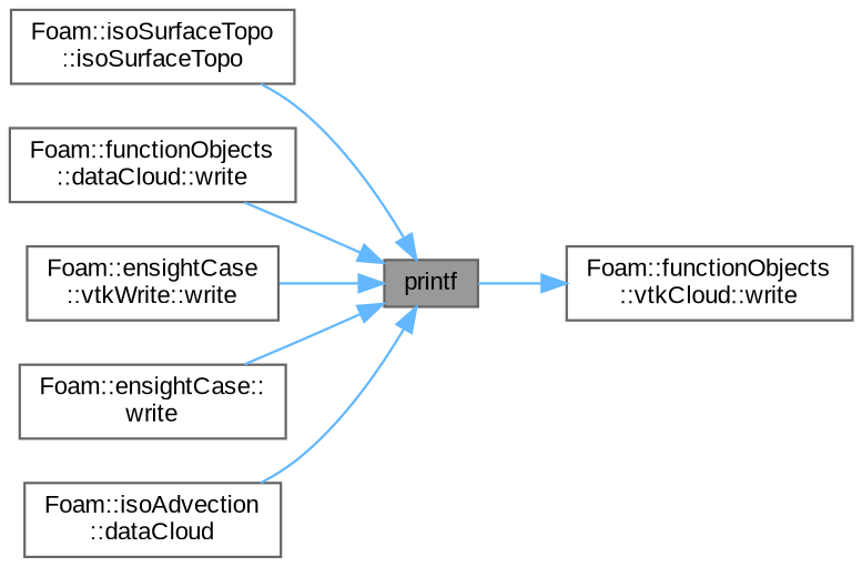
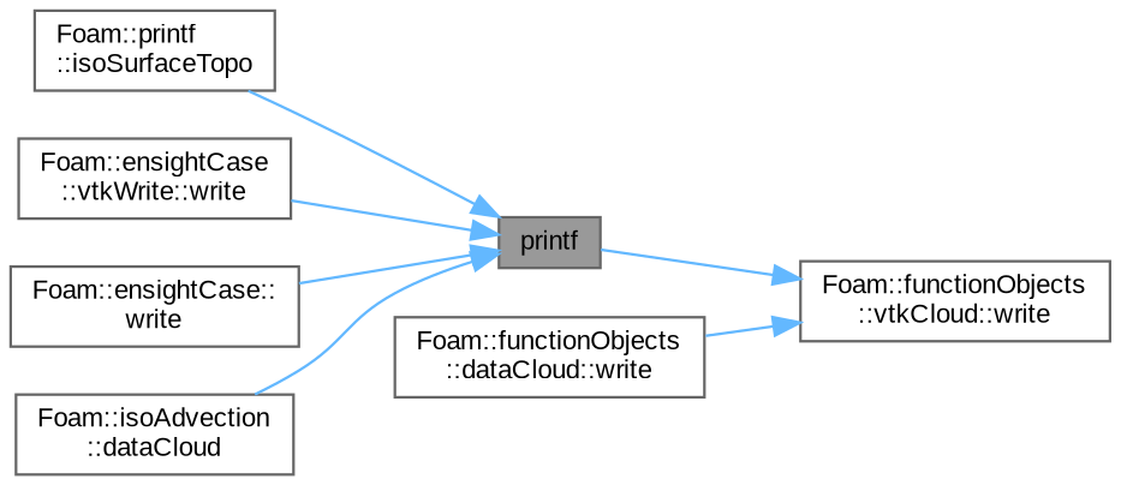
  digraph {
    fontname="Liberation Sans"
    rankdir=RL
    node [color=grey40 fillcolor=white fontname="Liberation Sans" fontsize=10 shape=box style=filled]
    edge [color=steelblue1 dir=back fontname="Liberation Sans" fontsize=10 labelfontname=Helvetica labelfontsize=10 style=solid]
    n1 [color=gray40 fillcolor=grey60 fontcolor=black height=0.2 label=printf width=0.4]
-   n2 [height=0.2 label="Foam::isoSurfaceTopo\l::isoSurfaceTopo" width=0.4]
+   n2 [height=0.2 label="Foam::printf\l::isoSurfaceTopo" width=0.4]
    n3 [height=0.2 label="Foam::functionObjects\l::dataCloud::write" width=0.4]
    n4 [height=0.2 label="Foam::ensightCase\l::vtkWrite::write" width=0.4]
    n5 [height=0.2 label="Foam::ensightCase::\lwrite" width=0.4]
    n6 [height=0.2 label="Foam::isoAdvection\l::dataCloud" width=0.4]
    n7 [height=0.2 label="Foam::functionObjects\l::vtkCloud::write" width=0.4]
    n1 -> n2
-   n1 -> n3
+   n7 -> n3
    n1 -> n4
    n1 -> n5
    n1 -> n6
    n7 -> n1
  }
